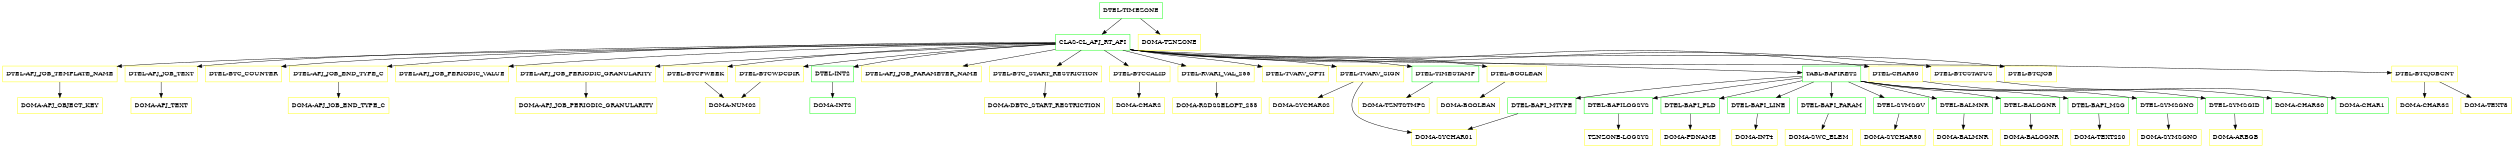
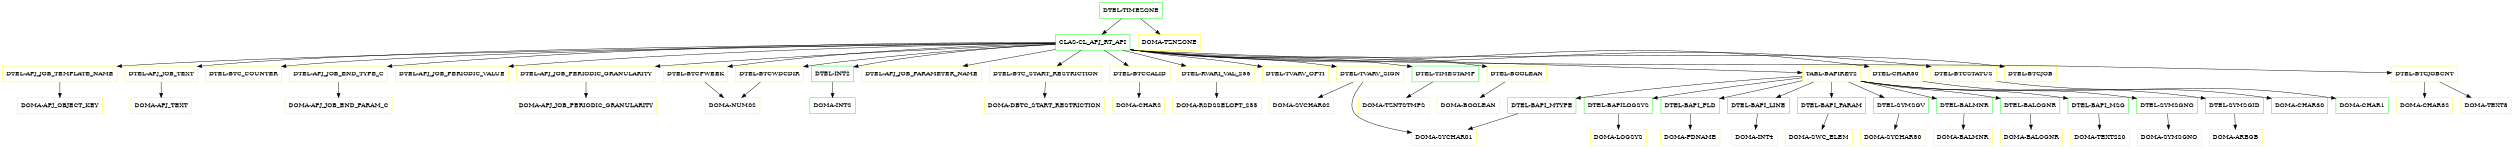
  digraph {
    node [color=yellow shape=box]
    "CLAS-CL_APJ_RT_API" [color=green]
    "DTEL-APJ_JOB_TEMPLATE_NAME"
    "DTEL-APJ_JOB_TEXT"
    "DTEL-BTC_COUNTER"
    "DTEL-APJ_JOB_END_TYPE_C"
    "DTEL-APJ_JOB_PERIODIC_VALUE"
    "DTEL-APJ_JOB_PERIODIC_GRANULARITY"
    "DTEL-BTCPWEEK"
    "DTEL-BTCWDCDIR"
    "DTEL-INT2" [color=green]
    "DTEL-APJ_JOB_PARAMETER_NAME"
    "DTEL-BTC_START_RESTRICTION"
    "DTEL-BTCCALID"
    "DTEL-RVARI_VAL_255"
    "DTEL-TVARV_OPTI"
    "DTEL-TVARV_SIGN"
    "DTEL-TIMESTAMP" [color=green]
    "DTEL-BOOLEAN"
-   "TABL-BAPIRET2" [color=green]
+   "TABL-BAPIRET2"
    "DTEL-CHAR30"
    "DTEL-BTCSTATUS"
    "DTEL-BTCJOB"
    "DTEL-BTCJOBCNT"
    "DOMA-APJ_OBJECT_KEY"
    "DOMA-APJ_TEXT"
-   "DOMA-APJ_JOB_END_TYPE_C"
+   "DOMA-APJ_JOB_END_TYPE_C" [label="DOMA-APJ_JOB_END_PARAM_C"]
    "DTEL-TIMEZONE" [color=green]
    "DOMA-TZNZONE"
    "DOMA-APJ_JOB_PERIODIC_GRANULARITY"
    "DOMA-NUM02"
    "DOMA-INT2" [color=green]
    "DOMA-DBTC_START_RESTRICTION"
    "DOMA-CHAR2"
    "DOMA-RSDSSELOPT_255"
    "DOMA-SYCHAR02"
    "DOMA-SYCHAR01"
    "DOMA-TZNTSTMPS"
    "DOMA-BOOLEAN"
    "DTEL-BAPILOGSYS" [color=green]
    "DTEL-BAPI_FLD" [color=green]
    "DTEL-BAPI_LINE" [color=green]
    "DTEL-BAPI_PARAM" [color=green]
    "DTEL-SYMSGV" [color=green]
    "DTEL-BALMNR" [color=green]
    "DTEL-BALOGNR" [color=green]
    "DTEL-BAPI_MSG" [color=green]
    "DTEL-SYMSGNO" [color=green]
    "DTEL-SYMSGID" [color=green]
    "DTEL-BAPI_MTYPE" [color=green]
    "DOMA-CHAR30" [color=green]
    "DOMA-CHAR1" [color=green]
    "DOMA-CHAR32"
    "DOMA-TEXT8"
-   "DOMA-LOGSYS" [label="TZNZONE-LOGSYS"]
+   "DOMA-LOGSYS"
    "DOMA-FDNAME"
    "DOMA-INT4"
    "DOMA-SWC_ELEM"
    "DOMA-SYCHAR50"
    "DOMA-BALMNR"
    "DOMA-BALOGNR"
    "DOMA-TEXT220"
    "DOMA-SYMSGNO"
    "DOMA-ARBGB"
    "CLAS-CL_APJ_RT_API" -> "DTEL-APJ_JOB_TEMPLATE_NAME"
    "CLAS-CL_APJ_RT_API" -> "DTEL-APJ_JOB_TEXT"
    "CLAS-CL_APJ_RT_API" -> "DTEL-BTC_COUNTER"
    "CLAS-CL_APJ_RT_API" -> "DTEL-APJ_JOB_END_TYPE_C"
    "CLAS-CL_APJ_RT_API" -> "DTEL-APJ_JOB_PERIODIC_VALUE"
    "CLAS-CL_APJ_RT_API" -> "DTEL-APJ_JOB_PERIODIC_GRANULARITY"
    "CLAS-CL_APJ_RT_API" -> "DTEL-BTCPWEEK"
    "CLAS-CL_APJ_RT_API" -> "DTEL-BTCWDCDIR"
    "CLAS-CL_APJ_RT_API" -> "DTEL-INT2"
    "CLAS-CL_APJ_RT_API" -> "DTEL-APJ_JOB_PARAMETER_NAME"
    "CLAS-CL_APJ_RT_API" -> "DTEL-BTC_START_RESTRICTION"
    "CLAS-CL_APJ_RT_API" -> "DTEL-BTCCALID"
    "CLAS-CL_APJ_RT_API" -> "DTEL-RVARI_VAL_255"
    "CLAS-CL_APJ_RT_API" -> "DTEL-TVARV_OPTI"
    "CLAS-CL_APJ_RT_API" -> "DTEL-TVARV_SIGN"
    "CLAS-CL_APJ_RT_API" -> "DTEL-TIMESTAMP"
    "CLAS-CL_APJ_RT_API" -> "DTEL-BOOLEAN"
    "CLAS-CL_APJ_RT_API" -> "TABL-BAPIRET2"
    "CLAS-CL_APJ_RT_API" -> "DTEL-CHAR30"
    "CLAS-CL_APJ_RT_API" -> "DTEL-BTCSTATUS"
    "CLAS-CL_APJ_RT_API" -> "DTEL-BTCJOB"
    "CLAS-CL_APJ_RT_API" -> "DTEL-BTCJOBCNT"
    "DTEL-APJ_JOB_TEMPLATE_NAME" -> "DOMA-APJ_OBJECT_KEY"
    "DTEL-APJ_JOB_TEXT" -> "DOMA-APJ_TEXT"
    "DTEL-APJ_JOB_END_TYPE_C" -> "DOMA-APJ_JOB_END_TYPE_C"
    "DTEL-APJ_JOB_PERIODIC_GRANULARITY" -> "DOMA-APJ_JOB_PERIODIC_GRANULARITY"
    "DTEL-BTCPWEEK" -> "DOMA-NUM02"
    "DTEL-BTCWDCDIR" -> "DOMA-NUM02"
    "DTEL-INT2" -> "DOMA-INT2"
    "DTEL-BTC_START_RESTRICTION" -> "DOMA-DBTC_START_RESTRICTION"
    "DTEL-BTCCALID" -> "DOMA-CHAR2"
    "DTEL-RVARI_VAL_255" -> "DOMA-RSDSSELOPT_255"
    "DTEL-TVARV_SIGN" -> "DOMA-SYCHAR02"
    "DTEL-TVARV_SIGN" -> "DOMA-SYCHAR01"
    "DTEL-TIMESTAMP" -> "DOMA-TZNTSTMPS"
    "DTEL-BOOLEAN" -> "DOMA-BOOLEAN"
    "TABL-BAPIRET2" -> "DTEL-BAPILOGSYS"
    "TABL-BAPIRET2" -> "DTEL-BAPI_FLD"
    "TABL-BAPIRET2" -> "DTEL-BAPI_LINE"
    "TABL-BAPIRET2" -> "DTEL-BAPI_PARAM"
    "TABL-BAPIRET2" -> "DTEL-SYMSGV"
    "TABL-BAPIRET2" -> "DTEL-BALMNR"
    "TABL-BAPIRET2" -> "DTEL-BALOGNR"
    "TABL-BAPIRET2" -> "DTEL-BAPI_MSG"
    "TABL-BAPIRET2" -> "DTEL-SYMSGNO"
    "TABL-BAPIRET2" -> "DTEL-SYMSGID"
    "TABL-BAPIRET2" -> "DTEL-BAPI_MTYPE"
    "DTEL-CHAR30" -> "DOMA-CHAR30"
    "DTEL-BTCSTATUS" -> "DOMA-CHAR1"
    "DTEL-BTCJOBCNT" -> "DOMA-CHAR32"
    "DTEL-BTCJOBCNT" -> "DOMA-TEXT8"
    "DTEL-TIMEZONE" -> "CLAS-CL_APJ_RT_API"
    "DTEL-TIMEZONE" -> "DOMA-TZNZONE"
    "DTEL-BAPILOGSYS" -> "DOMA-LOGSYS"
    "DTEL-BAPI_FLD" -> "DOMA-FDNAME"
    "DTEL-BAPI_LINE" -> "DOMA-INT4"
    "DTEL-BAPI_PARAM" -> "DOMA-SWC_ELEM"
    "DTEL-SYMSGV" -> "DOMA-SYCHAR50"
    "DTEL-BALMNR" -> "DOMA-BALMNR"
    "DTEL-BALOGNR" -> "DOMA-BALOGNR"
    "DTEL-BAPI_MSG" -> "DOMA-TEXT220"
    "DTEL-SYMSGNO" -> "DOMA-SYMSGNO"
    "DTEL-SYMSGID" -> "DOMA-ARBGB"
    "DTEL-BAPI_MTYPE" -> "DOMA-SYCHAR01"
  }
